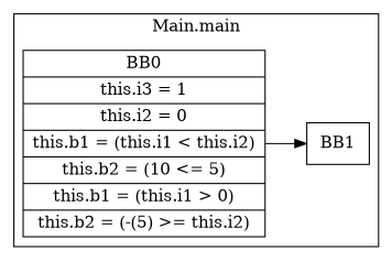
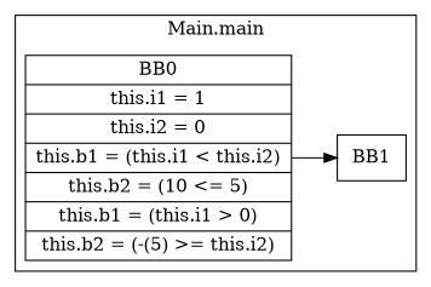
  digraph {
    rankdir=LR
    node [shape=record]
-   n1 [label="BB0|this.i3 = 1|this.i2 = 0|this.b1 = (this.i1 \< this.i2)|this.b2 = (10 \<= 5)|this.b1 = (this.i1 \> 0)|this.b2 = (-(5) \>= this.i2)"]
+   n1 [label="BB0|this.i1 = 1|this.i2 = 0|this.b1 = (this.i1 \< this.i2)|this.b2 = (10 \<= 5)|this.b1 = (this.i1 \> 0)|this.b2 = (-(5) \>= this.i2)"]
    n2 [label=BB1]
    subgraph cluster_1 {
      label="Main.main"
      n1
      n2
    }
    n1 -> n2
  }
